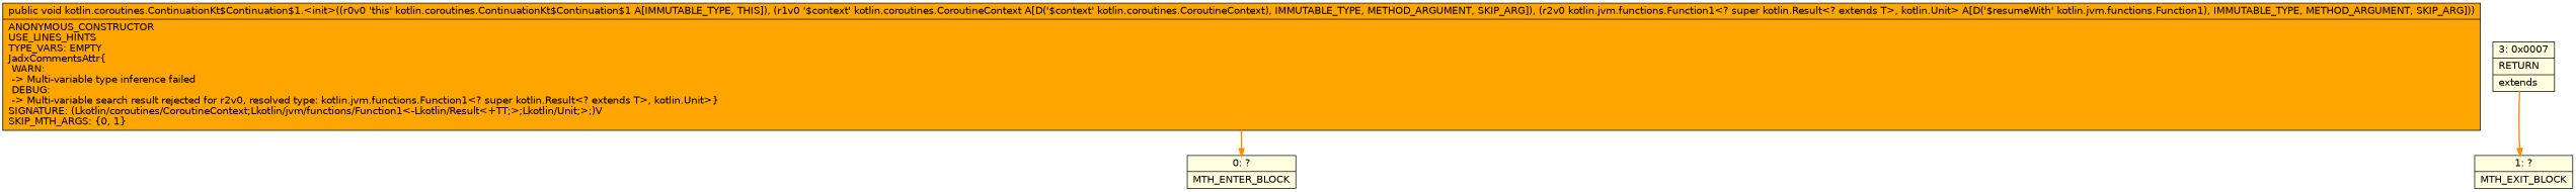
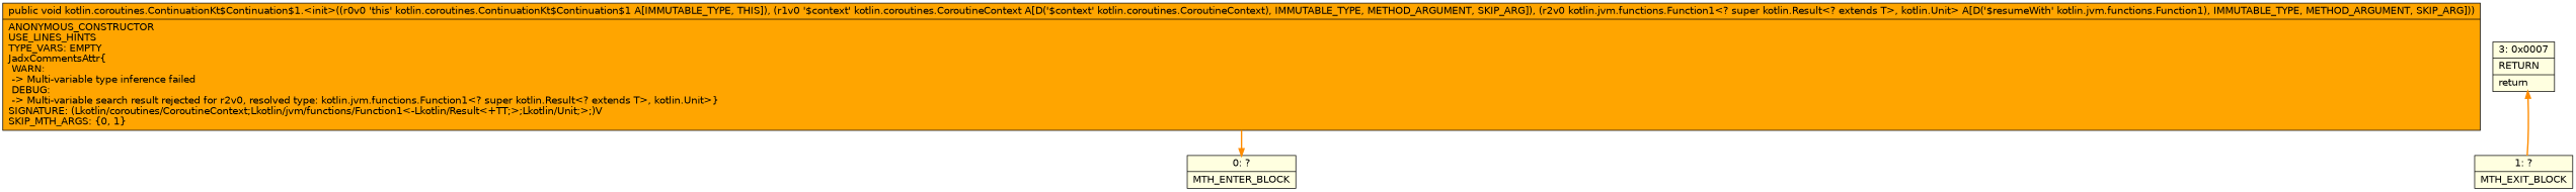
  digraph {
    fontname="DejaVu Sans"
    node [fillcolor=lightyellow fontname="DejaVu Sans" shape=record style=filled]
    edge [color=darkorange fontname="DejaVu Sans" style=bold]
    n1 [label="{0\:\ ?|MTH_ENTER_BLOCK\l}"]
-   n2 [label="{3\:\ 0x0007|RETURN\l|extends\l}"]
+   n2 [label="{3\:\ 0x0007|RETURN\l|return\l}"]
    n3 [label="{1\:\ ?|MTH_EXIT_BLOCK\l}"]
    n4 [fillcolor=orange label="{public void kotlin.coroutines.ContinuationKt$Continuation$1.\<init\>((r0v0 'this' kotlin.coroutines.ContinuationKt$Continuation$1 A[IMMUTABLE_TYPE, THIS]), (r1v0 '$context' kotlin.coroutines.CoroutineContext A[D('$context' kotlin.coroutines.CoroutineContext), IMMUTABLE_TYPE, METHOD_ARGUMENT, SKIP_ARG]), (r2v0 kotlin.jvm.functions.Function1\<? super kotlin.Result\<? extends T\>, kotlin.Unit\> A[D('$resumeWith' kotlin.jvm.functions.Function1), IMMUTABLE_TYPE, METHOD_ARGUMENT, SKIP_ARG]))  | ANONYMOUS_CONSTRUCTOR\lUSE_LINES_HINTS\lTYPE_VARS: EMPTY\lJadxCommentsAttr\{\l WARN: \l \-\> Multi\-variable type inference failed\l DEBUG: \l \-\> Multi\-variable search result rejected for r2v0, resolved type: kotlin.jvm.functions.Function1\<? super kotlin.Result\<? extends T\>, kotlin.Unit\>\}\lSIGNATURE: (Lkotlin\/coroutines\/CoroutineContext;Lkotlin\/jvm\/functions\/Function1\<\-Lkotlin\/Result\<+TT;\>;Lkotlin\/Unit;\>;)V\lSKIP_MTH_ARGS: \{0, 1\}\l}"]
-   n2 -> n3
+   n3 -> n2
    n4 -> n1
  }
